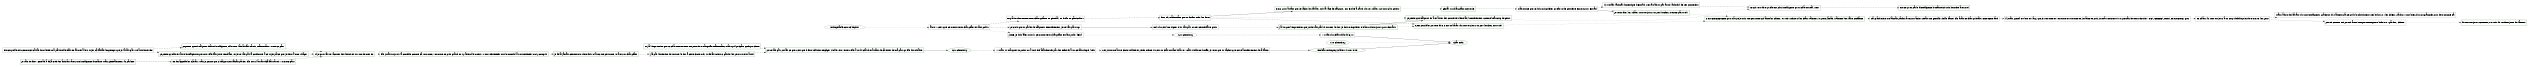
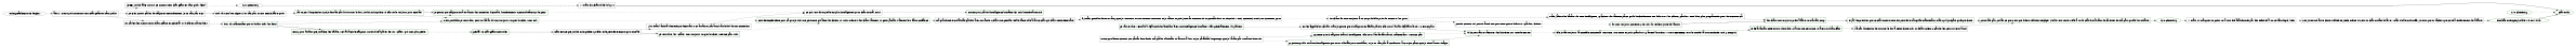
  digraph {
    rankdir=LR
    node [color=darkgreen shape=box]
    edge [style=dashed]
    "QuincyRank3Convo3 begins." [color=gray40 shape=""]
    n2 [color=gray40 label="alors... c'est quoi ce monstrueux chat géant et sans poils?"]
    n3 [color=gray40 label="Je crois que tu parles de Kalymos? Honnêtement, je ne sais pas trop."]
    n4 [color=gray40 label="Tu parles des monstrueux chats géants en général, ou d'elle en particulier?"]
    n5 [color=gray40 label="je RE, je dois aller nourrir ce monstrueux chat géant et sans poils. [Fin.]"]
    n6 [color=gray40 label="mdr oh c'est bon signe. si tu sais pas, on est censés faire quoi?"]
    n7 [label="bon, ok, maintenant que tu le dis? mdr. les deux"]
    n8 [color=gray40 label="+20 Chemistry" shape=""]
    n9 [label="j'ai un peu l'impression que je devrais pas lui tourner le dos. je dois m'inquiéter si elle roule toujours pour Entrati?"]
    n10 [label="Donc, pour autant que je sache, les kavats, soit la race de Kalymos, ont évolué à partir de vos \"chats\" qui sont plus petits."]
    n11 [label="Je pense que Kalymos en a eu assez des conneries d'Entrati, honnêtement. Comme beaucoup de gens."]
    n12 [label="C'est possible? Je veux dire, c'est un kavat. Ils sont toujours un peu louches, non? Lol."]
    n13 [color=gray40 label="... ouais ok c'était drôle lol 6/10"]
    n14 [label="génial. un chat géant meurtrier"]
    n15 [color=gray40 label="ce qui veut dire qu'elle est plus intelligente qu'un chat normal, non?"]
    n16 [label="c'est EXACTEMENT pour ça que je suis une personne qui aime les chiens, tu vois? même si les chats t'aiment, tu peux jamais vraiment leur faire confiance"]
    "Chat ends." [shape=""]
    n18 [color=gray40 label="mais est-ce que je dois m'inquiéter qu'elle roule peut-être encore pour entrati"]
    n19 [label="est-ce qu'on parle d'intelligence humaine ici? sois honnête avec moi"]
    n20 [color=gray40 label="ma grand-mère me laissait parfois avec son amie. c'était une gentille vieille dame. elle avait ce chat qui était VRAIMENT taré"]
    n21 [label="Je veux dire, les \"chats\" sont toujours un peu louches, n'est-ce pas? Mdr."]
    n22 [color=gray40 label="Si tu étais l'animal domestique d'Entrati, n'en aurais-tu pas aussi ras-le-bol de ses conneries?"]
    n23 [color=gray40 label="il jouait, gentil et doux et vas-y que je ronronne et ronronne et ronronne et je t'aime et puis juste au moment où tu pensais être en sécurité... DES GRIFFES DANS TA GUEULE, gros"]
    n24 [color=gray40 label="les chats. ils sont toujours à un coup de folie près de te crever les yeux"]
    n25 [color=gray40 label="est-ce qu'elle est comme ces cavias dont lettie m'a parlé? elle était en larmes à leur sujet, ça faisait longtemps que je l'avais pas vue aussi énervée"]
    n26 [label="Je pense qu'elle est aussi intelligente que nous. Elle fait juste semblant, et je ne vais pas la confronter à ce sujet parce que je tiens à mon visage."]
    n27 [label="Je pense que si Kalymos était si intelligente, elle nous l'aurait fait savoir, maintenant... n'est-ce pas?"]
    n28 [label="Je vais te dire... Entrati a déjà créé des animaux avec une intelligence humaine. Mais généralement, ils parlent."]
    n29 [color=gray40 label="On les appelle les Cavias. Mais je pense que si Kalymos en faisait partie, elle nous l'aurait déjà fait savoir... n'est-ce pas?"]
    n30 [color=gray40 label="Mais j'adore les kavats. Ils sont intelligents, gracieux. Ils t'aiment parce qu'ils le choisissent. Les kubrows - les chiens, pardon - sont bien plus programmés pour être comme ça."]
    n31 [color=gray40 label="Je suis comme toi. Je suis aussi une personne genre kubrows - pardon, chiens."]
    n32 [label="lol je pourrais te raconter des histoires sur une de mes ex"]
+   n33 [label="les chats sont toujours prêts à faire un mauvais coup"]
    n34 [label="ils sont toujours contents 2 te voir. ils veulent juste de l'amour"]
    n35 [label="elle jouait toujours la comédie comme ça. ronronne, ronronne. et puis quand on s'y attend le moins...? UN MEURTRE. tout le monde l'a sous-estimée. moi y compris"]
    n36 [label="et j'ai l'impression que ce chat monstrueux est peut-être tranquille maintenant, mais qu'il prépare quelque chose"]
    n37 [label="je ferai jamais cette erreur deux fois. ni avec une personne, ni avec un chat géant"]
    n38 [label="Je ne sais pas. Je sais ce que c'est que d'être utilisé et négligé. Si elle veut rester? Elle a un lit chaud et autant de caresses de ma part qu'elle le souhaite."]
    n39 [color=gray40 label="j'ai pas l'intention de tourner le dos à cette chose mdr, tu ferais mieux 2 garder les yeux ouverts aussi"]
    n40 [label="+20 Chemistry" shape=""]
    n41 [color=gray40 label="... ouais, tu marques un point. on a tous été abandonnés par des enfoirés à un certain degré, hein"]
    n42 [label="+10 Chemistry" shape=""]
    n43 [color=gray40 label="c'es juste une autre chose utilisée et jetée, même si c'est un chat mutant bizarre... mais si elle me bouffe, je veux que tu saches que ce sera entièrement de ta faute"]
    n44 [label="Boolean QuincyToySoldier1 is now true." shape=""]
    "QuincyRank3Convo3 begins." -> n2 [style=dotted]
    n2 -> n3
    n2 -> n4
    n2 -> n5 [style=dotted]
    n3 -> n6 [style=solid]
    n4 -> n7
    n5 -> n8 [style=dotted]
    n6 -> n9 [style=dotted]
    n7 -> n10 [style=solid]
    n7 -> n11 [style=dotted]
    n7 -> n12
    n8 -> n13
    n9 -> n11 [style=solid]
    n9 -> n12 [style=dotted]
    n10 -> n14 [style=dotted]
    n11 -> n15 [style=dotted]
    n12 -> n16 [style=dotted]
    n13 -> "Chat ends." [style=solid]
    n14 -> n18
    n15 -> n19
    n16 -> n20 [style=dotted]
    n18 -> n21 [style=solid]
    n18 -> n22
    n20 -> n23
    n21 -> n16 [style=dotted]
    n22 -> n15
    n23 -> n24 [style=dotted]
    n24 -> n30
    n24 -> n31
    n25 -> n26 [style=dotted]
    n25 -> n27
    n26 -> n32
    n27 -> n32 [style=dotted]
    n28 -> n29
    n29 -> n32
+   n30 -> n33
    n31 -> n34 [style=dotted]
    n32 -> n35 [style=dotted]
+   n33 -> n36 [style=solid]
+   n34 -> n33 [style=solid]
    n35 -> n37
    n36 -> n38
    n37 -> n39
    n38 -> n40 [style=solid]
    n39 -> n38
    n40 -> n41
    n41 -> n43 [style=dotted]
    n42 -> "Chat ends." [style=dotted]
    n43 -> n44 [style=solid]
    n44 -> "Chat ends." [style=solid]
  }
